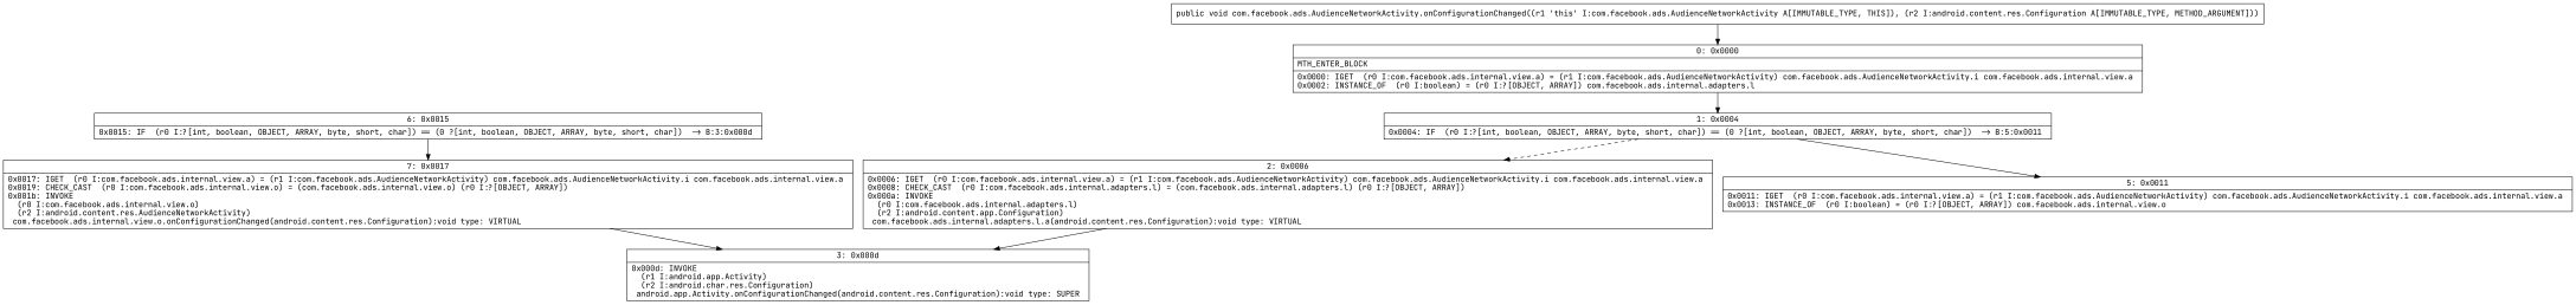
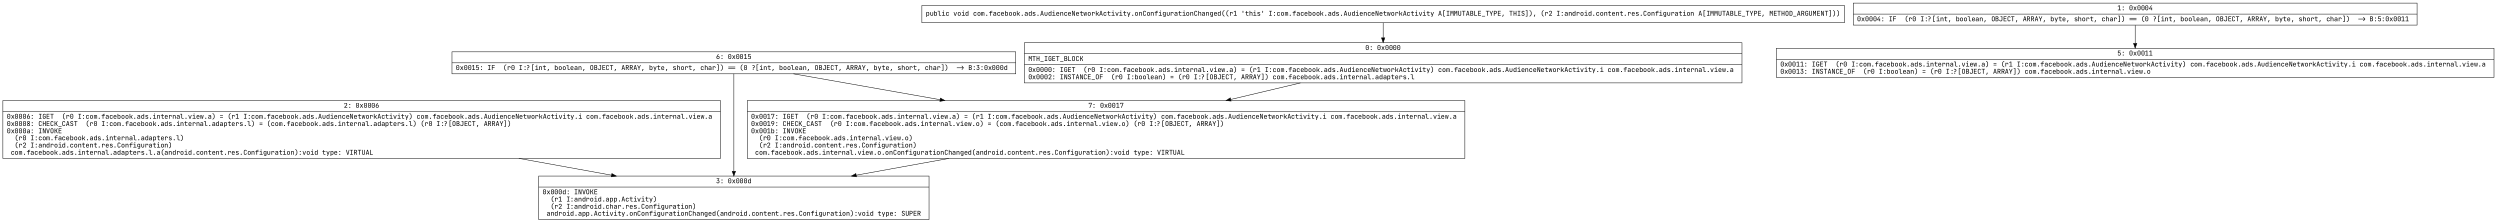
  digraph {
    fontname="JetBrains Mono"
    node [fontname="JetBrains Mono" shape=record]
    edge [fontname="JetBrains Mono"]
-   n1 [label="{0\:\ 0x0000|MTH_ENTER_BLOCK\l|0x0000: IGET  (r0 I:com.facebook.ads.internal.view.a) = (r1 I:com.facebook.ads.AudienceNetworkActivity) com.facebook.ads.AudienceNetworkActivity.i com.facebook.ads.internal.view.a \l0x0002: INSTANCE_OF  (r0 I:boolean) = (r0 I:?[OBJECT, ARRAY]) com.facebook.ads.internal.adapters.l \l}"]
+   n1 [label="{0\:\ 0x0000|MTH_IGET_BLOCK\l|0x0000: IGET  (r0 I:com.facebook.ads.internal.view.a) = (r1 I:com.facebook.ads.AudienceNetworkActivity) com.facebook.ads.AudienceNetworkActivity.i com.facebook.ads.internal.view.a \l0x0002: INSTANCE_OF  (r0 I:boolean) = (r0 I:?[OBJECT, ARRAY]) com.facebook.ads.internal.adapters.l \l}"]
    n2 [label="{1\:\ 0x0004|0x0004: IF  (r0 I:?[int, boolean, OBJECT, ARRAY, byte, short, char]) == (0 ?[int, boolean, OBJECT, ARRAY, byte, short, char])  \-\> B:5:0x0011 \l}"]
-   n3 [label="{2\:\ 0x0006|0x0006: IGET  (r0 I:com.facebook.ads.internal.view.a) = (r1 I:com.facebook.ads.AudienceNetworkActivity) com.facebook.ads.AudienceNetworkActivity.i com.facebook.ads.internal.view.a \l0x0008: CHECK_CAST  (r0 I:com.facebook.ads.internal.adapters.l) = (com.facebook.ads.internal.adapters.l) (r0 I:?[OBJECT, ARRAY]) \l0x000a: INVOKE  \l  (r0 I:com.facebook.ads.internal.adapters.l)\l  (r2 I:android.content.app.Configuration)\l com.facebook.ads.internal.adapters.l.a(android.content.res.Configuration):void type: VIRTUAL \l}"]
+   n3 [label="{2\:\ 0x0006|0x0006: IGET  (r0 I:com.facebook.ads.internal.view.a) = (r1 I:com.facebook.ads.AudienceNetworkActivity) com.facebook.ads.AudienceNetworkActivity.i com.facebook.ads.internal.view.a \l0x0008: CHECK_CAST  (r0 I:com.facebook.ads.internal.adapters.l) = (com.facebook.ads.internal.adapters.l) (r0 I:?[OBJECT, ARRAY]) \l0x000a: INVOKE  \l  (r0 I:com.facebook.ads.internal.adapters.l)\l  (r2 I:android.content.res.Configuration)\l com.facebook.ads.internal.adapters.l.a(android.content.res.Configuration):void type: VIRTUAL \l}"]
    n4 [label="{5\:\ 0x0011|0x0011: IGET  (r0 I:com.facebook.ads.internal.view.a) = (r1 I:com.facebook.ads.AudienceNetworkActivity) com.facebook.ads.AudienceNetworkActivity.i com.facebook.ads.internal.view.a \l0x0013: INSTANCE_OF  (r0 I:boolean) = (r0 I:?[OBJECT, ARRAY]) com.facebook.ads.internal.view.o \l}"]
    n5 [label="{3\:\ 0x000d|0x000d: INVOKE  \l  (r1 I:android.app.Activity)\l  (r2 I:android.char.res.Configuration)\l android.app.Activity.onConfigurationChanged(android.content.res.Configuration):void type: SUPER \l}"]
    n6 [label="{6\:\ 0x0015|0x0015: IF  (r0 I:?[int, boolean, OBJECT, ARRAY, byte, short, char]) == (0 ?[int, boolean, OBJECT, ARRAY, byte, short, char])  \-\> B:3:0x000d \l}"]
-   n7 [label="{7\:\ 0x0017|0x0017: IGET  (r0 I:com.facebook.ads.internal.view.a) = (r1 I:com.facebook.ads.AudienceNetworkActivity) com.facebook.ads.AudienceNetworkActivity.i com.facebook.ads.internal.view.a \l0x0019: CHECK_CAST  (r0 I:com.facebook.ads.internal.view.o) = (com.facebook.ads.internal.view.o) (r0 I:?[OBJECT, ARRAY]) \l0x001b: INVOKE  \l  (r0 I:com.facebook.ads.internal.view.o)\l  (r2 I:android.content.res.AudienceNetworkActivity)\l com.facebook.ads.internal.view.o.onConfigurationChanged(android.content.res.Configuration):void type: VIRTUAL \l}"]
+   n7 [label="{7\:\ 0x0017|0x0017: IGET  (r0 I:com.facebook.ads.internal.view.a) = (r1 I:com.facebook.ads.AudienceNetworkActivity) com.facebook.ads.AudienceNetworkActivity.i com.facebook.ads.internal.view.a \l0x0019: CHECK_CAST  (r0 I:com.facebook.ads.internal.view.o) = (com.facebook.ads.internal.view.o) (r0 I:?[OBJECT, ARRAY]) \l0x001b: INVOKE  \l  (r0 I:com.facebook.ads.internal.view.o)\l  (r2 I:android.content.res.Configuration)\l com.facebook.ads.internal.view.o.onConfigurationChanged(android.content.res.Configuration):void type: VIRTUAL \l}"]
    n8 [label="{public void com.facebook.ads.AudienceNetworkActivity.onConfigurationChanged((r1 'this' I:com.facebook.ads.AudienceNetworkActivity A[IMMUTABLE_TYPE, THIS]), (r2 I:android.content.res.Configuration A[IMMUTABLE_TYPE, METHOD_ARGUMENT])) }"]
-   n1 -> n2
-   n2 -> n3 [style=dashed]
+   n1 -> n7
    n2 -> n4
    n3 -> n5
+   n6 -> n5
    n6 -> n7 [style=solid]
    n7 -> n5
    n8 -> n1
  }
